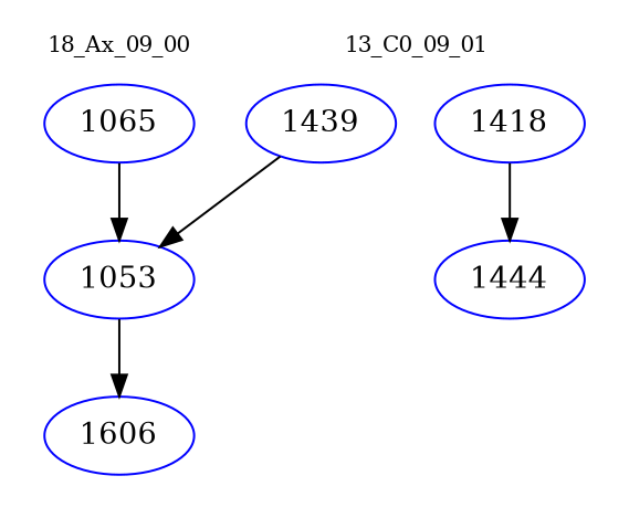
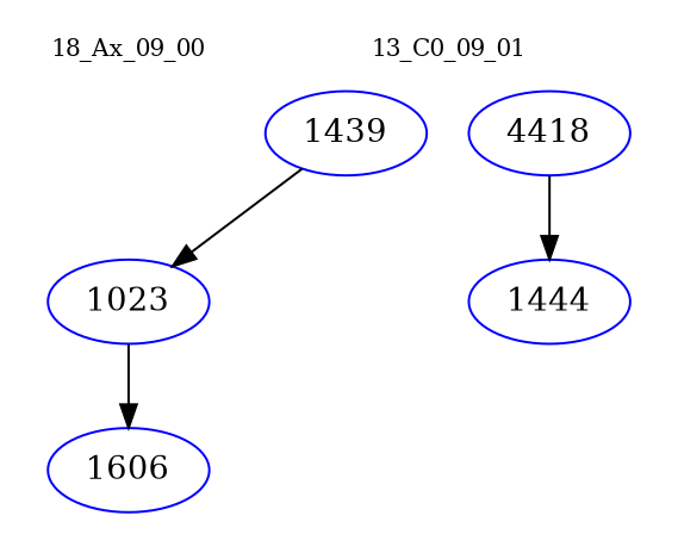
  digraph {
    node [color=blue]
    edge [color=black]
-   n1 [label=1065]
-   n2 [label=1053]
+   n2 [label=1023]
    n3 [label=1606]
    n4 [label=1439]
-   n5 [label=1418]
+   n5 [label=4418]
    n6 [label=1444]
    subgraph cluster_1 {
      color=white
      fontsize=10
      label="18_Ax_09_00"
-     n1
      n2
      n3
    }
    subgraph cluster_2 {
      color=white
      fontsize=10
      label="13_C0_09_01"
      n4
      n5
      n6
    }
-   n1 -> n2
    n2 -> n3
    n4 -> n2
    n5 -> n6
  }
